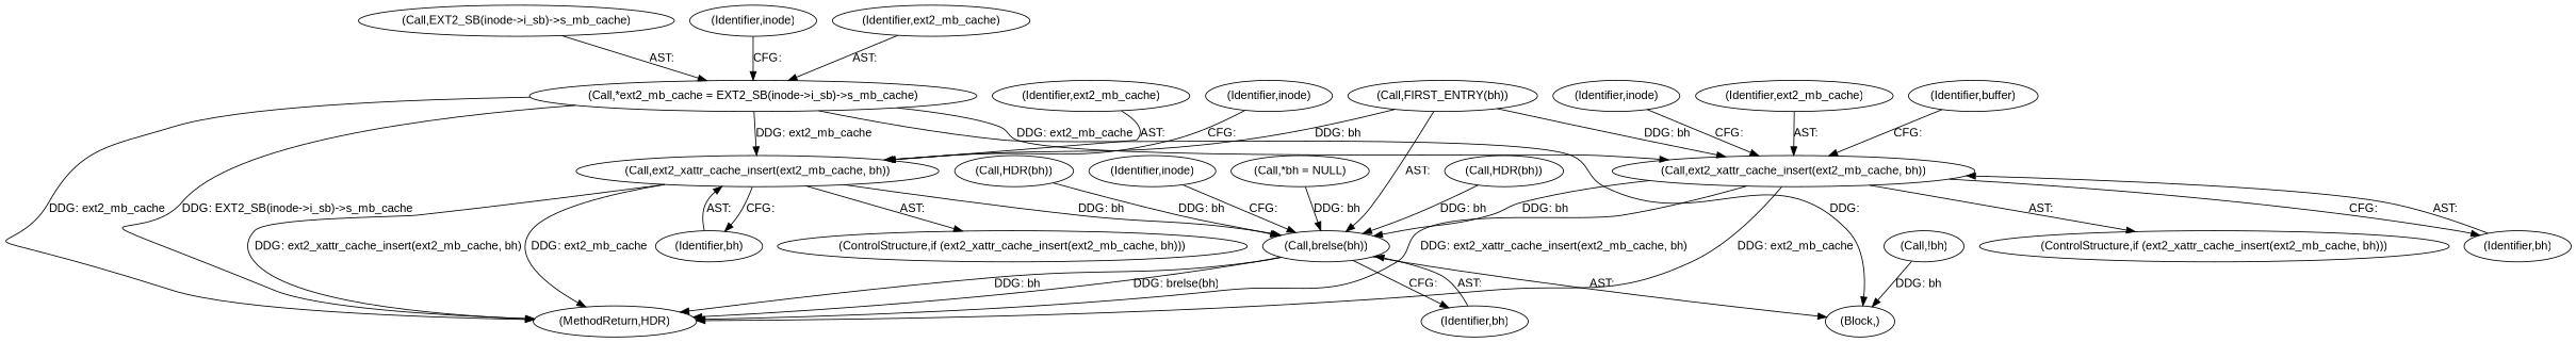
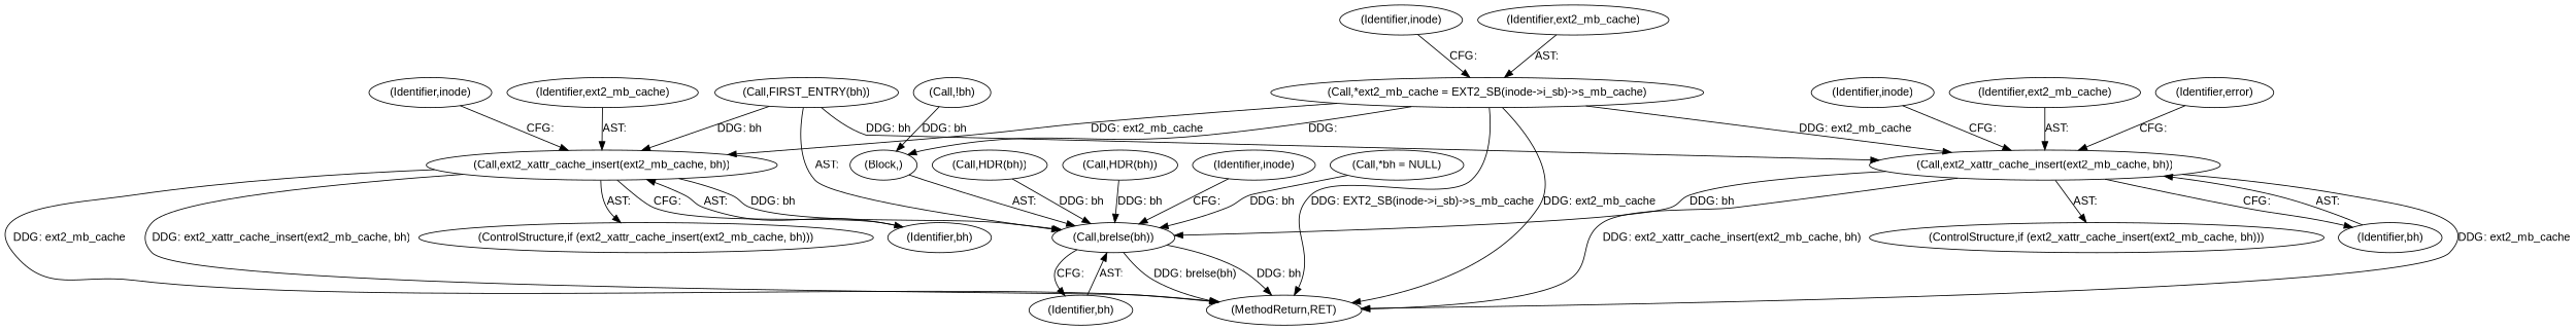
  digraph {
    fontname="Liberation Sans"
    node [fontname="Liberation Sans"]
    edge [fontname="Liberation Sans"]
    n1 [label="(Call,*ext2_mb_cache = EXT2_SB(inode->i_sb)->s_mb_cache)"]
    n2 [label="(Call,ext2_xattr_cache_insert(ext2_mb_cache, bh))"]
    n3 [label="(Call,ext2_xattr_cache_insert(ext2_mb_cache, bh))"]
-   n4 [label="(MethodReturn,HDR)"]
+   n4 [label="(MethodReturn,RET)"]
    n5 [label="(Block,)"]
    n6 [label="(Call,brelse(bh))"]
    n7 [label="(ControlStructure,if (ext2_xattr_cache_insert(ext2_mb_cache, bh)))"]
    n8 [label="(Identifier,bh)"]
    n9 [label="(ControlStructure,if (ext2_xattr_cache_insert(ext2_mb_cache, bh)))"]
    n10 [label="(Identifier,bh)"]
-   n11 [label="(Call,EXT2_SB(inode->i_sb)->s_mb_cache)"]
    n12 [label="(Identifier,bh)"]
    n13 [label="(Call,HDR(bh))"]
    n14 [label="(Identifier,inode)"]
    n15 [label="(Identifier,inode)"]
    n16 [label="(Call,HDR(bh))"]
    n17 [label="(Identifier,ext2_mb_cache)"]
    n18 [label="(Identifier,inode)"]
    n19 [label="(Identifier,ext2_mb_cache)"]
-   n21 [label="(Identifier,buffer)"]
+   n20 [label="(Identifier,error)"]
    n22 [label="(Identifier,inode)"]
    n23 [label="(Call,*bh = NULL)"]
    n24 [label="(Identifier,ext2_mb_cache)"]
    n25 [label="(Call,!bh)"]
    n26 [label="(Call,FIRST_ENTRY(bh))"]
    n1 -> n2 [label="DDG: ext2_mb_cache"]
    n1 -> n3 [label="DDG: ext2_mb_cache"]
    n1 -> n4 [label="DDG: ext2_mb_cache"]
    n1 -> n4 [label="DDG: EXT2_SB(inode->i_sb)->s_mb_cache"]
    n1 -> n5 [label="DDG: "]
    n2 -> n4 [label="DDG: ext2_mb_cache"]
    n2 -> n4 [label="DDG: ext2_xattr_cache_insert(ext2_mb_cache, bh)"]
    n2 -> n6 [label="DDG: bh"]
    n2 -> n7 [label="AST: "]
    n2 -> n8 [label="CFG: "]
    n3 -> n4 [label="DDG: ext2_mb_cache"]
    n3 -> n4 [label="DDG: ext2_xattr_cache_insert(ext2_mb_cache, bh)"]
    n3 -> n6 [label="DDG: bh"]
    n3 -> n9 [label="AST: "]
    n3 -> n10 [label="CFG: "]
    n6 -> n4 [label="DDG: brelse(bh)"]
    n6 -> n4 [label="DDG: bh"]
-   n6 -> n5 [label="AST: "]
+   n5 -> n6 [label="AST: "]
    n6 -> n12 [label="CFG: "]
    n8 -> n2 [label="AST: "]
    n10 -> n3 [label="AST: "]
-   n11 -> n1 [label="AST: "]
    n12 -> n6 [label="AST: "]
    n13 -> n6 [label="DDG: bh"]
    n14 -> n3 [label="CFG: "]
    n15 -> n1 [label="CFG: "]
    n16 -> n6 [label="DDG: bh"]
    n17 -> n3 [label="AST: "]
    n18 -> n6 [label="CFG: "]
    n19 -> n2 [label="AST: "]
-   n21 -> n3 [label="CFG: "]
+   n20 -> n2 [label="CFG: "]
    n22 -> n2 [label="CFG: "]
    n23 -> n6 [label="DDG: bh"]
    n24 -> n1 [label="AST: "]
    n25 -> n5 [label="DDG: bh"]
    n26 -> n2 [label="DDG: bh"]
    n26 -> n3 [label="DDG: bh"]
    n26 -> n6 [label="AST: "]
  }
